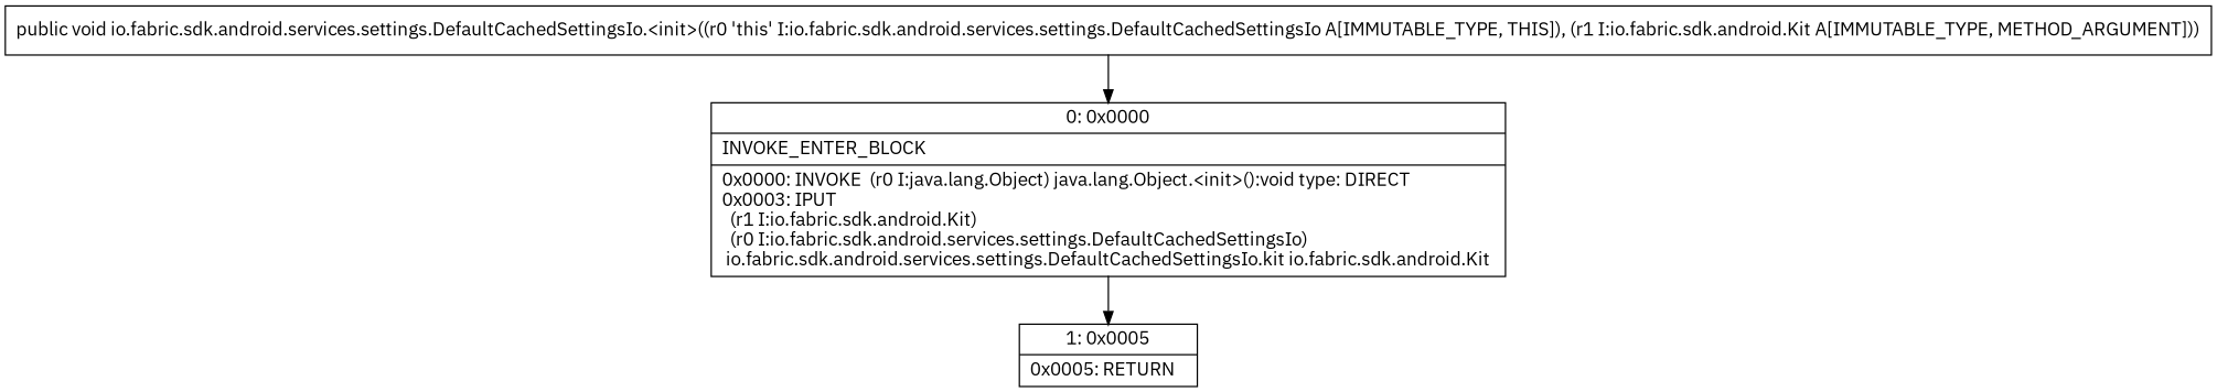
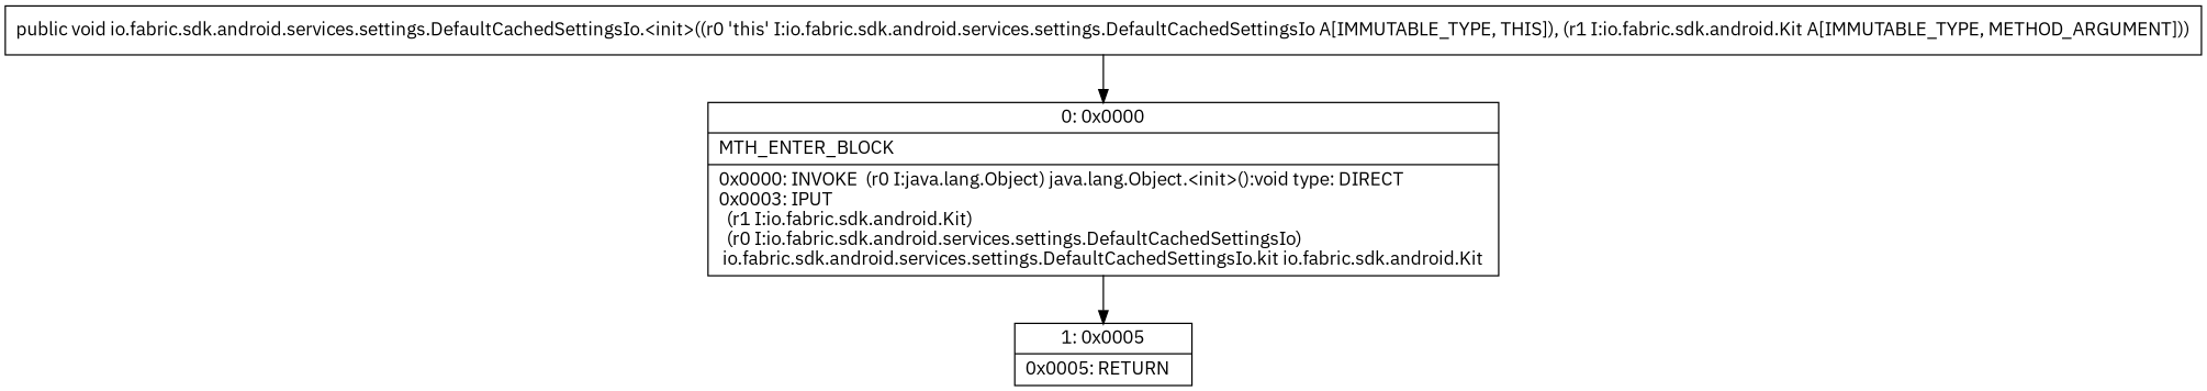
  digraph {
    fontname="IBM Plex Sans"
    node [shape=record fontname="IBM Plex Sans"]
    edge [fontname="IBM Plex Sans"]
-   n1 [label="{0\:\ 0x0000|INVOKE_ENTER_BLOCK\l|0x0000: INVOKE  (r0 I:java.lang.Object) java.lang.Object.\<init\>():void type: DIRECT \l0x0003: IPUT  \l  (r1 I:io.fabric.sdk.android.Kit)\l  (r0 I:io.fabric.sdk.android.services.settings.DefaultCachedSettingsIo)\l io.fabric.sdk.android.services.settings.DefaultCachedSettingsIo.kit io.fabric.sdk.android.Kit \l}"]
+   n1 [label="{0\:\ 0x0000|MTH_ENTER_BLOCK\l|0x0000: INVOKE  (r0 I:java.lang.Object) java.lang.Object.\<init\>():void type: DIRECT \l0x0003: IPUT  \l  (r1 I:io.fabric.sdk.android.Kit)\l  (r0 I:io.fabric.sdk.android.services.settings.DefaultCachedSettingsIo)\l io.fabric.sdk.android.services.settings.DefaultCachedSettingsIo.kit io.fabric.sdk.android.Kit \l}"]
    n2 [label="{1\:\ 0x0005|0x0005: RETURN   \l}"]
    n3 [label="{public void io.fabric.sdk.android.services.settings.DefaultCachedSettingsIo.\<init\>((r0 'this' I:io.fabric.sdk.android.services.settings.DefaultCachedSettingsIo A[IMMUTABLE_TYPE, THIS]), (r1 I:io.fabric.sdk.android.Kit A[IMMUTABLE_TYPE, METHOD_ARGUMENT])) }"]
    n1 -> n2
    n3 -> n1
  }
